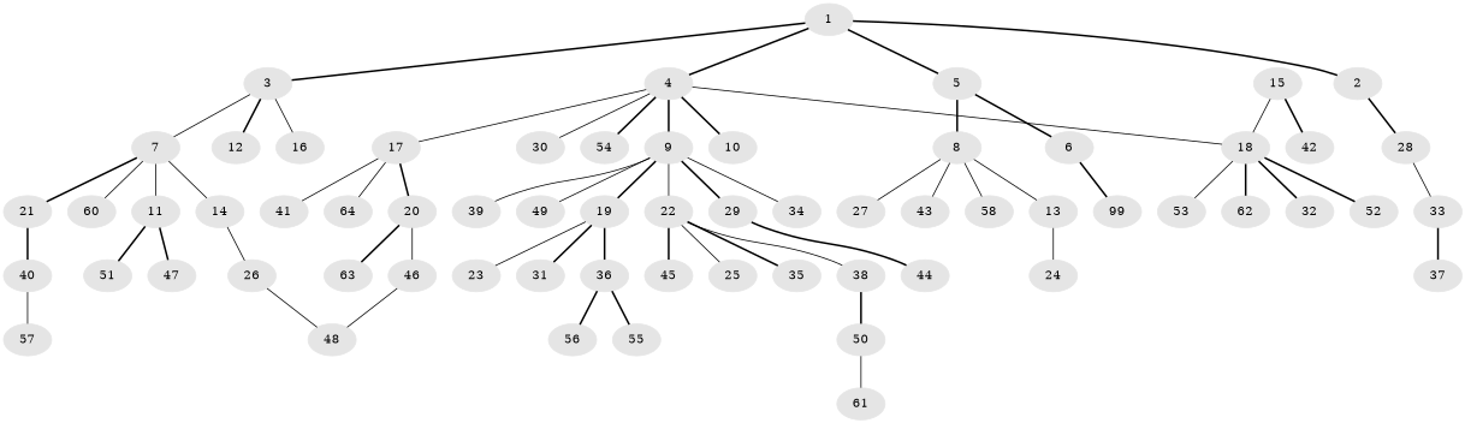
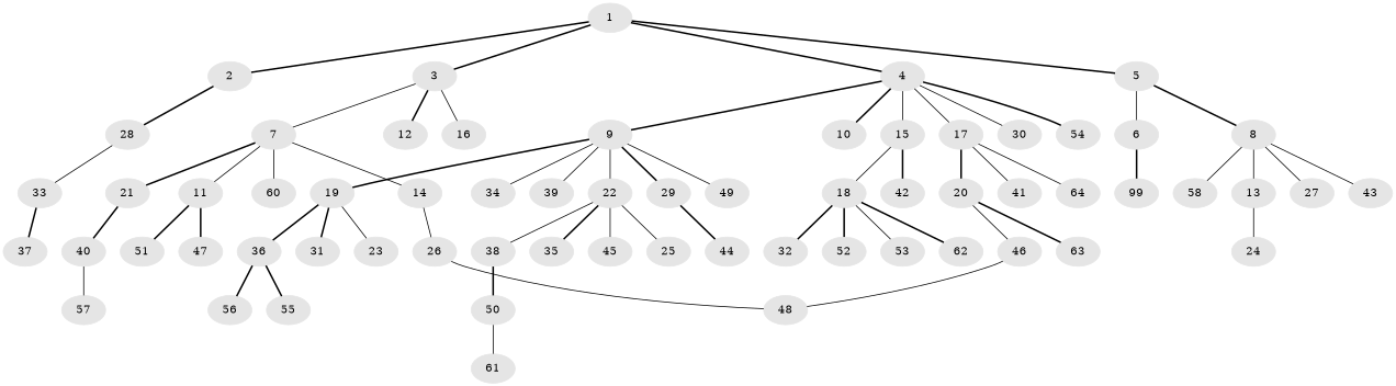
  graph {
    node [color=gray90 style=filled]
    edge [style=bold]
    1
    2
    3
    4
    5
    28
    7
    12
    16
    9
    10
    15
    17
    30
    54
    6
    8
    33
    11
    14
    21
    60
    19
    22
    29
    34
    39
    49
    18
    42
    20
    41
    64
    n34 [label=99]
    13
    27
    43
    58
    47
    51
    26
    40
    24
    23
    31
    36
    25
    35
    38
    45
    44
    48
    32
    52
    53
    62
    46
    63
    55
    56
    57
    50
    37
    61
    1 -- 2
    1 -- 3
    1 -- 4
    1 -- 5
    2 -- 28
    3 -- 7 [style=solid]
    3 -- 12
    3 -- 16 [style=solid]
    4 -- 9
    4 -- 10
-   4 -- 18 [style=solid]
+   4 -- 15 [style=solid]
    4 -- 17 [style=solid]
    4 -- 30 [style=solid]
    4 -- 54
-   5 -- 6
+   5 -- 6 [style=solid]
    5 -- 8
    28 -- 33 [style=solid]
    7 -- 11 [style=solid]
    7 -- 14 [style=solid]
    7 -- 21
    7 -- 60 [style=solid]
    9 -- 19
    9 -- 22 [style=solid]
    9 -- 29
    9 -- 34 [style=solid]
    9 -- 39 [style=solid]
    9 -- 49 [style=solid]
    15 -- 18 [style=solid]
    15 -- 42
    17 -- 20
    17 -- 41 [style=solid]
    17 -- 64 [style=solid]
    6 -- n34
    8 -- 13 [style=solid]
    8 -- 27 [style=solid]
    8 -- 43 [style=solid]
    8 -- 58 [style=solid]
    33 -- 37
    11 -- 47
    11 -- 51
    14 -- 26 [style=solid]
    21 -- 40
    19 -- 23 [style=solid]
    19 -- 31
    19 -- 36
    22 -- 25 [style=solid]
    22 -- 35
    22 -- 38 [style=solid]
-   22 -- 45
+   22 -- 45 [style=solid]
    29 -- 44
    18 -- 32
    18 -- 52
    18 -- 53 [style=solid]
    18 -- 62
    20 -- 46 [style=solid]
    20 -- 63
    13 -- 24 [style=solid]
    26 -- 48 [style=solid]
    40 -- 57 [style=solid]
    36 -- 55
    36 -- 56
    38 -- 50
    46 -- 48 [style=solid]
    50 -- 61 [style=solid]
  }
